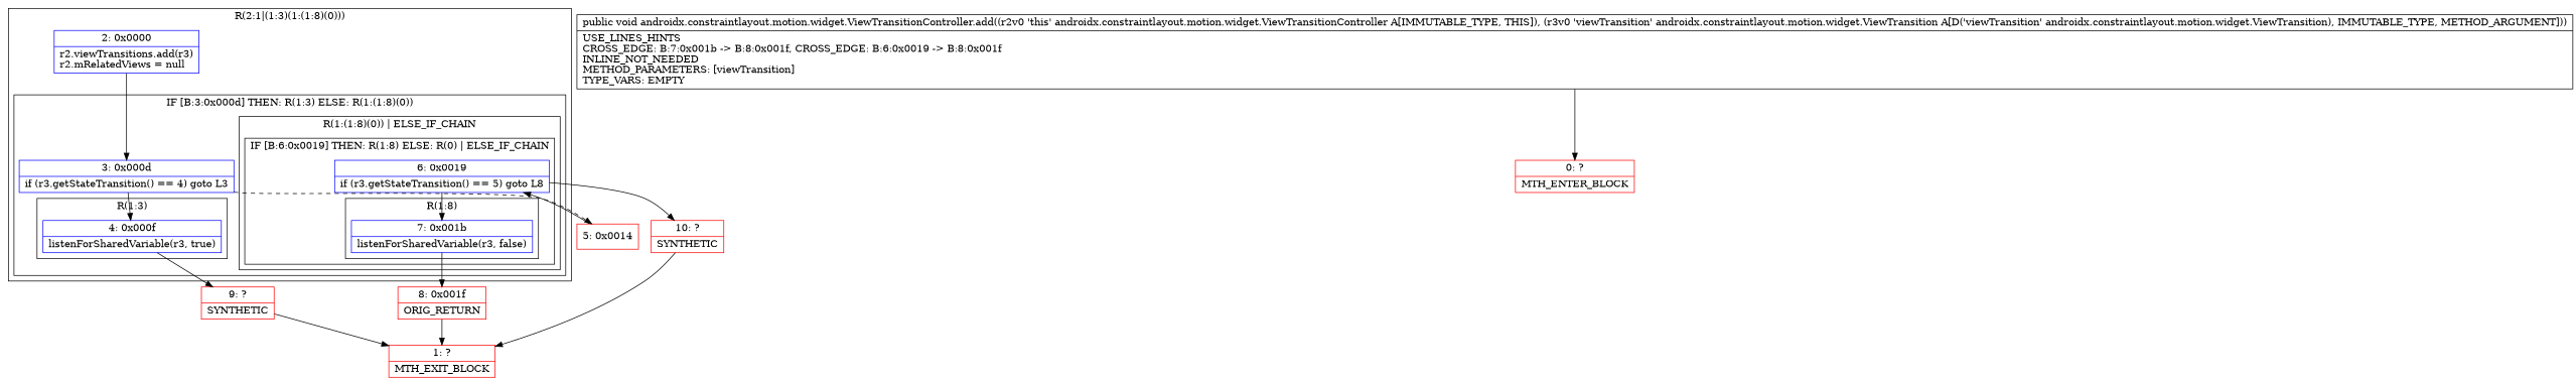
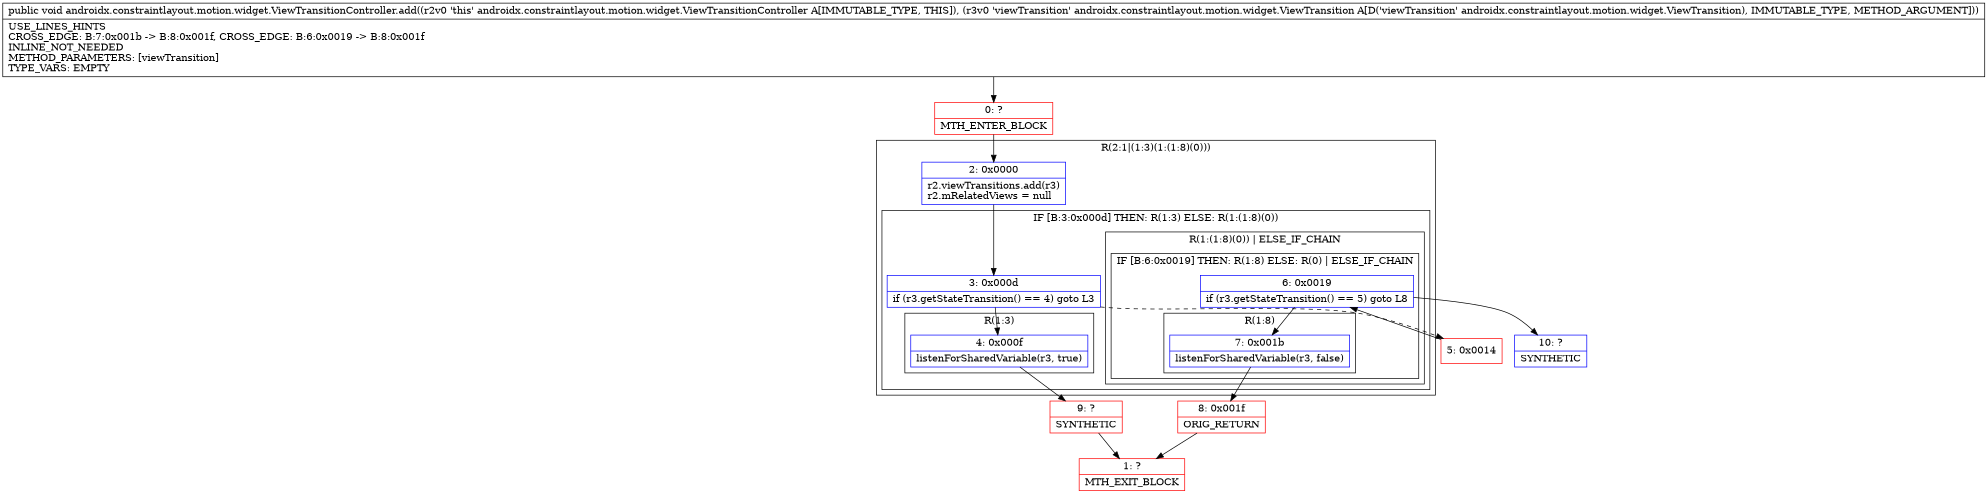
  digraph {
    node [color=red shape=record]
    n1 [color=blue label="{4\:\ 0x000f|listenForSharedVariable(r3, true)\l}"]
    n2 [color=blue label="{7\:\ 0x001b|listenForSharedVariable(r3, false)\l}"]
    n3 [color=blue label="{6\:\ 0x0019|if (r3.getStateTransition() == 5) goto L8\l}"]
    n4 [color=blue label="{3\:\ 0x000d|if (r3.getStateTransition() == 4) goto L3\l}"]
    n5 [color=blue label="{2\:\ 0x0000|r2.viewTransitions.add(r3)\lr2.mRelatedViews = null\l}"]
    n6 [label="{9\:\ ?|SYNTHETIC\l}"]
    n7 [label="{8\:\ 0x001f|ORIG_RETURN\l}"]
-   n8 [label="{10\:\ ?|SYNTHETIC\l}"]
+   n8 [color=blue label="{10\:\ ?|SYNTHETIC\l}"]
    n9 [label="{5\:\ 0x0014}"]
    n10 [label="{1\:\ ?|MTH_EXIT_BLOCK\l}"]
    n11 [label="{0\:\ ?|MTH_ENTER_BLOCK\l}"]
    n12 [label="{public void androidx.constraintlayout.motion.widget.ViewTransitionController.add((r2v0 'this' androidx.constraintlayout.motion.widget.ViewTransitionController A[IMMUTABLE_TYPE, THIS]), (r3v0 'viewTransition' androidx.constraintlayout.motion.widget.ViewTransition A[D('viewTransition' androidx.constraintlayout.motion.widget.ViewTransition), IMMUTABLE_TYPE, METHOD_ARGUMENT]))  | USE_LINES_HINTS\lCROSS_EDGE: B:7:0x001b \-\> B:8:0x001f, CROSS_EDGE: B:6:0x0019 \-\> B:8:0x001f\lINLINE_NOT_NEEDED\lMETHOD_PARAMETERS: [viewTransition]\lTYPE_VARS: EMPTY\l}" color=""]
    subgraph cluster_1 {
      label="R(2:1|(1:3)(1:(1:8)(0)))"
      n5
      subgraph cluster_2 {
        label="IF [B:3:0x000d] THEN: R(1:3) ELSE: R(1:(1:8)(0))"
        n4
        subgraph cluster_3 {
          label="R(1:3)"
          n1
        }
        subgraph cluster_4 {
          label="R(1:(1:8)(0)) | ELSE_IF_CHAIN\l"
          subgraph cluster_5 {
            label="IF [B:6:0x0019] THEN: R(1:8) ELSE: R(0) | ELSE_IF_CHAIN\l"
            n3
            subgraph cluster_6 {
              label="R(1:8)"
              n2
            }
            subgraph cluster_7 {
              label="R(0)"
            }
          }
        }
      }
    }
    n1 -> n6
    n2 -> n7
    n3 -> n2
    n3 -> n8 [style=solid]
    n4 -> n1
    n4 -> n9 [style=dashed]
    n5 -> n4
    n6 -> n10
    n7 -> n10
-   n8 -> n10
    n9 -> n3
+   n11 -> n5
    n12 -> n11
  }
